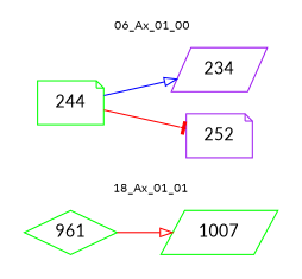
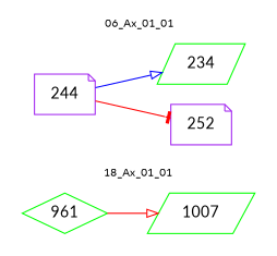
  digraph {
    fontname=Lato
    rankdir=LR
    node [color=green fontname=Lato shape=parallelogram]
    edge [arrowhead=onormal color=red fontname=Lato]
    n1 [label=961 shape=diamond]
    n2 [label=1007]
-   n3 [label=244 shape=note]
+   n3 [color=purple label=244 shape=note]
    n4 [color=purple label=252 shape=note]
-   n5 [color=purple label=234]
+   n5 [label=234]
    subgraph cluster_1 {
      color=white
      fontsize=10
      label="18_Ax_01_01"
      n1
      n2
    }
    subgraph cluster_2 {
      color=white
      fontsize=10
-     label="06_Ax_01_00"
+     label="06_Ax_01_01"
      n3
      n4
      n5
    }
    n1 -> n2
    n3 -> n4 [arrowhead=tee]
    n3 -> n5 [color=blue]
  }
